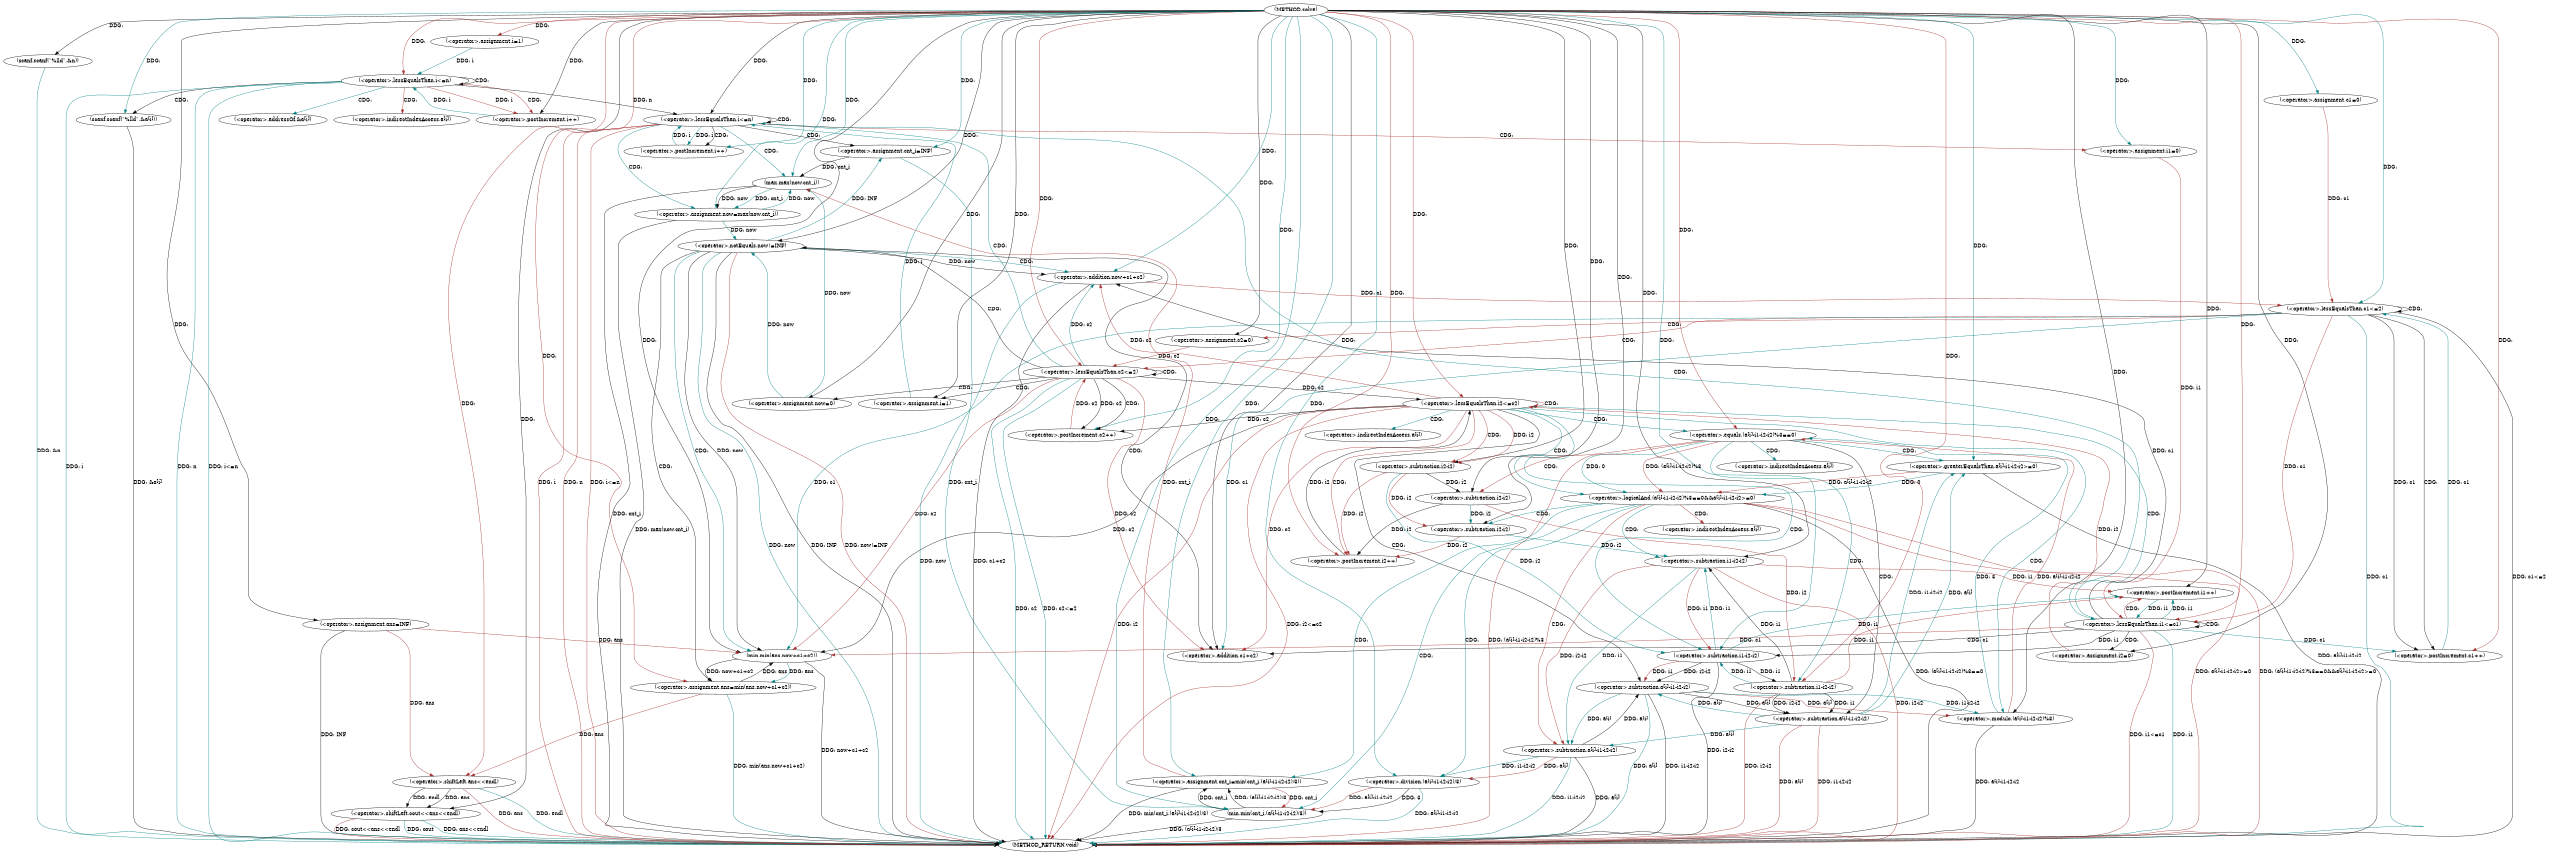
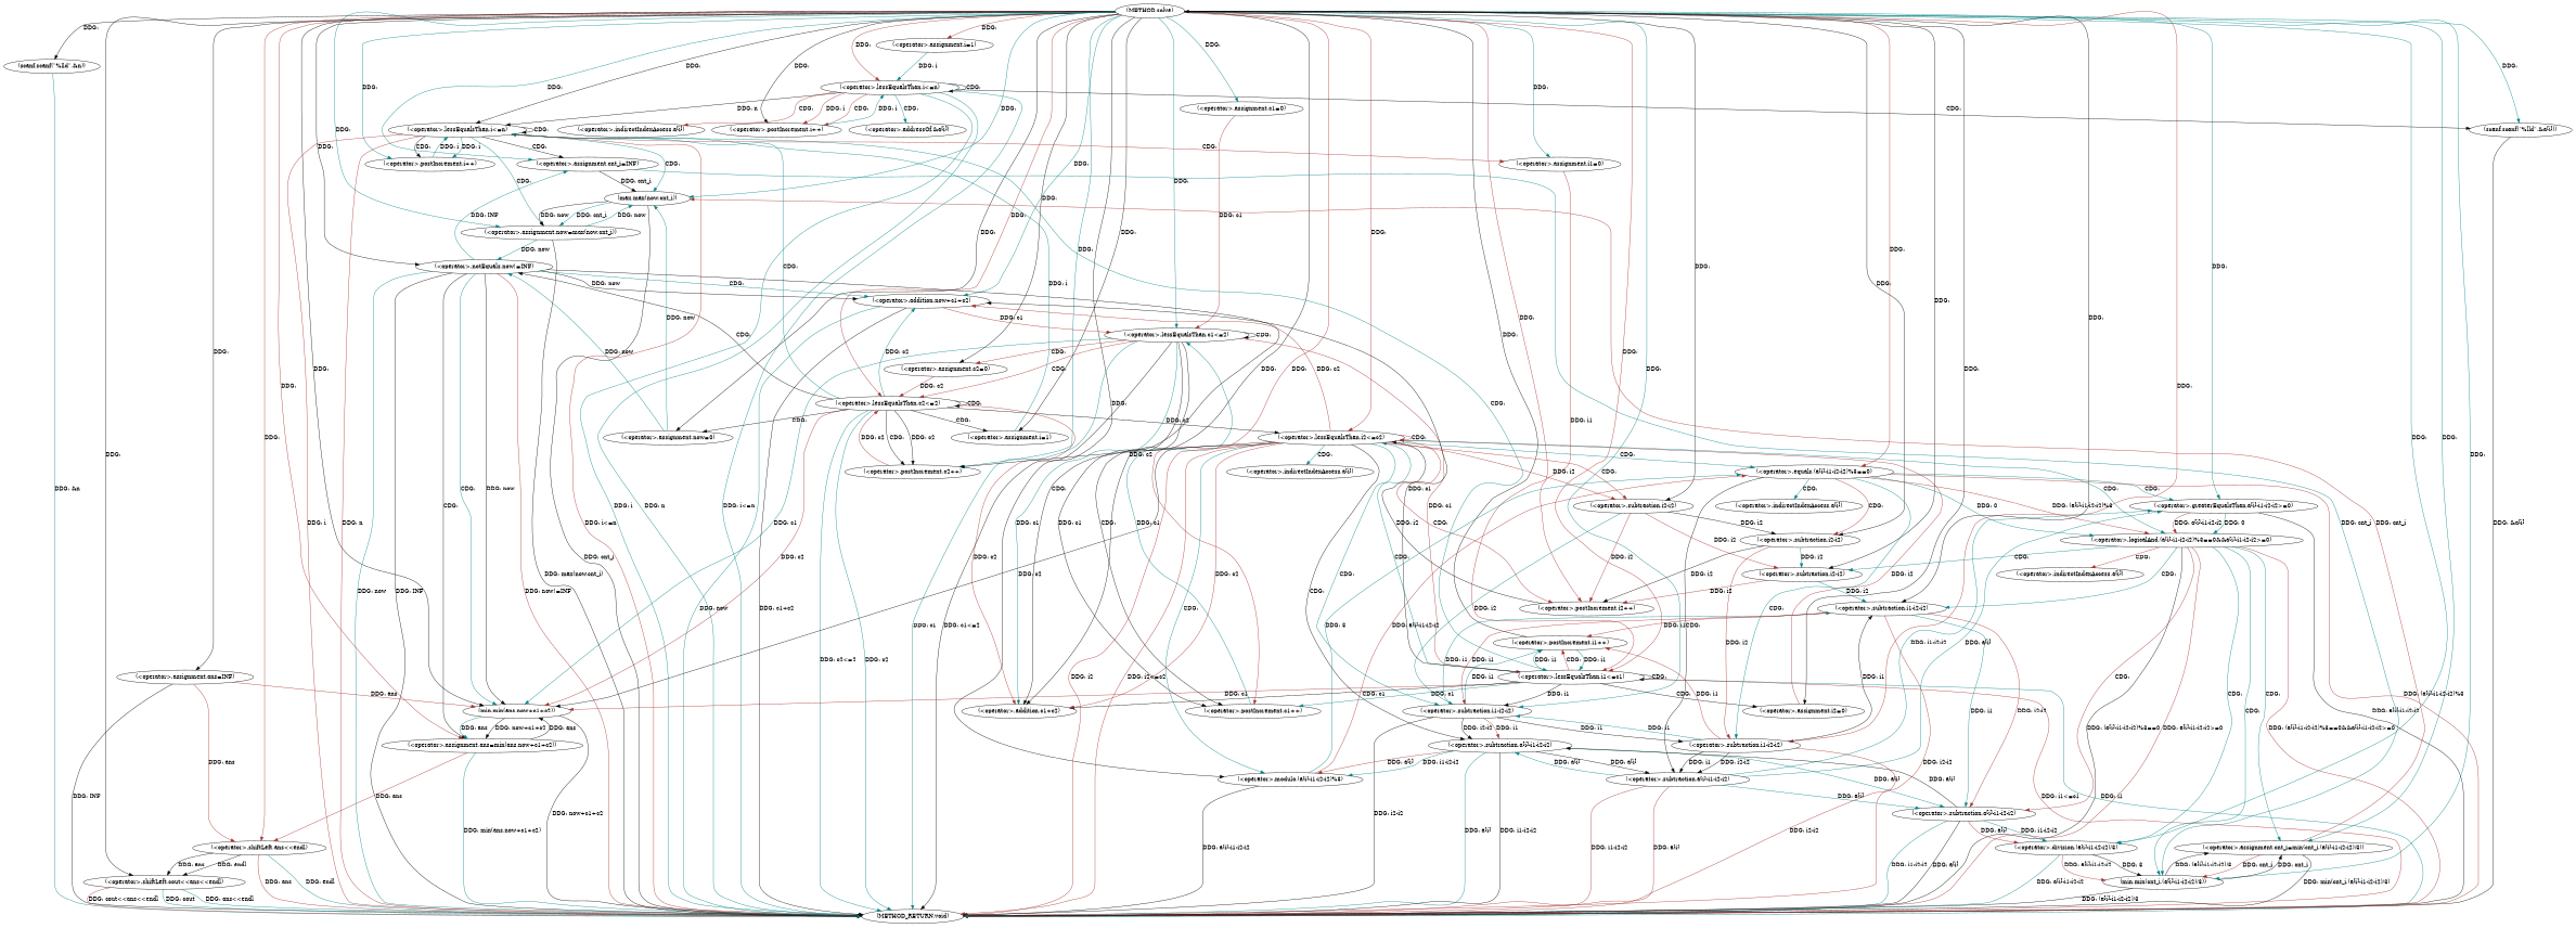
  digraph {
    edge [color=teal]
    n1 [label="(METHOD,solve)"]
    n2 [label="(scanf,scanf(\"%lld\",&n))"]
    n3 [label="(<operator>.assignment,ans=INF)"]
    n4 [label="(<operator>.shiftLeft,cout<<ans<<endl)"]
    n5 [label="(<operator>.assignment,i=1)"]
    n6 [label="(<operator>.lessEqualsThan,i<=n)"]
    n7 [label="(<operator>.postIncrement,i++)"]
    n8 [label="(scanf,scanf(\"%lld\",&a[i]))"]
    n9 [label="(<operator>.assignment,c1=0)"]
    n10 [label="(<operator>.lessEqualsThan,c1<=2)"]
    n11 [label="(<operator>.postIncrement,c1++)"]
    n12 [label="(<operator>.assignment,c2=0)"]
    n13 [label="(<operator>.lessEqualsThan,c2<=2)"]
    n14 [label="(<operator>.postIncrement,c2++)"]
    n15 [label="(<operator>.shiftLeft,ans<<endl)"]
    n16 [label="(<operator>.assignment,now=0)"]
    n17 [label="(<operator>.assignment,i=1)"]
    n18 [label="(<operator>.lessEqualsThan,i<=n)"]
    n19 [label="(<operator>.postIncrement,i++)"]
    n20 [label="(<operator>.notEquals,now!=INF)"]
    n21 [label="(<operator>.assignment,ans=min(ans,now+c1+c2))"]
    n22 [label="(<operator>.assignment,cnt_i=INF)"]
    n23 [label="(<operator>.assignment,now=max(now,cnt_i))"]
    n24 [label="(<operator>.assignment,i1=0)"]
    n25 [label="(<operator>.lessEqualsThan,i1<=c1)"]
    n26 [label="(<operator>.postIncrement,i1++)"]
    n27 [label="(min,min(ans,now+c1+c2))"]
    n28 [label="(<operator>.assignment,i2=0)"]
    n29 [label="(<operator>.lessEqualsThan,i2<=c2)"]
    n30 [label="(<operator>.postIncrement,i2++)"]
    n31 [label="(max,max(now,cnt_i))"]
    n32 [label="(<operator>.addition,now+c1+c2)"]
    n33 [label="(<operator>.addition,c1+c2)"]
    n34 [label="(<operator>.assignment,cnt_i=min(cnt_i,(a[i]-i1-i2-i2)/3))"]
    n35 [label="(<operator>.equals,(a[i]-i1-i2-i2)%3==0)"]
    n36 [label="(<operator>.greaterEqualsThan,a[i]-i1-i2-i2>=0)"]
    n37 [label="(min,min(cnt_i,(a[i]-i1-i2-i2)/3))"]
    n38 [label="(<operator>.modulo,(a[i]-i1-i2-i2)%3)"]
    n39 [label="(<operator>.division,(a[i]-i1-i2-i2)/3)"]
    n40 [label="(<operator>.subtraction,i1-i2-i2)"]
    n41 [label="(<operator>.subtraction,i1-i2-i2)"]
    n42 [label="(<operator>.subtraction,i2-i2)"]
    n43 [label="(<operator>.subtraction,i1-i2-i2)"]
    n44 [label="(<operator>.subtraction,i2-i2)"]
    n45 [label="(<operator>.subtraction,i2-i2)"]
    n46 [label="(METHOD_RETURN,void)"]
    n47 [label="(<operator>.addressOf,&a[i])"]
    n48 [label="(<operator>.indirectIndexAccess,a[i])"]
    n49 [label="(<operator>.logicalAnd,(a[i]-i1-i2-i2)%3==0&&a[i]-i1-i2-i2>=0)"]
    n50 [label="(<operator>.subtraction,a[i]-i1-i2-i2)"]
    n51 [label="(<operator>.indirectIndexAccess,a[i])"]
    n52 [label="(<operator>.subtraction,a[i]-i1-i2-i2)"]
    n53 [label="(<operator>.indirectIndexAccess,a[i])"]
    n54 [label="(<operator>.subtraction,a[i]-i1-i2-i2)"]
    n55 [label="(<operator>.indirectIndexAccess,a[i])"]
    n1 -> n2 [color=black label="DDG: "]
    n1 -> n3 [color=black label="DDG: "]
    n1 -> n4 [color=black label="DDG: "]
    n1 -> n5 [color=brown label="DDG: "]
    n1 -> n6 [color=brown label="DDG: "]
    n1 -> n7 [color=black label="DDG: "]
    n1 -> n8 [label="DDG: "]
    n1 -> n9 [label="DDG: "]
    n1 -> n10 [label="DDG: "]
    n1 -> n11 [color=brown label="DDG: "]
    n1 -> n12 [color=black label="DDG: "]
    n1 -> n13 [color=brown label="DDG: "]
    n1 -> n14 [label="DDG: "]
    n1 -> n15 [color=brown label="DDG: "]
    n1 -> n16 [color=black label="DDG: "]
    n1 -> n17 [color=black label="DDG: "]
    n1 -> n18 [color=black label="DDG: "]
    n1 -> n19 [label="DDG: "]
    n1 -> n20 [color=black label="DDG: "]
    n1 -> n21 [color=brown label="DDG: "]
    n1 -> n22 [label="DDG: "]
    n1 -> n23 [label="DDG: "]
    n1 -> n24 [label="DDG: "]
    n1 -> n25 [color=brown label="DDG: "]
-   n1 -> n26 [color=black label="DDG: "]
+   n26 -> n1 [color=black label="DDG: "]
    n1 -> n27 [color=black label="DDG: "]
    n1 -> n28 [color=black label="DDG: "]
    n1 -> n29 [color=brown label="DDG: "]
    n1 -> n30 [color=brown label="DDG: "]
    n1 -> n31 [label="DDG: "]
    n1 -> n32 [label="DDG: "]
    n1 -> n33 [color=black label="DDG: "]
    n1 -> n34 [label="DDG: "]
    n1 -> n35 [color=brown label="DDG: "]
    n1 -> n36 [label="DDG: "]
    n1 -> n37 [label="DDG: "]
    n1 -> n38 [color=black label="DDG: "]
    n1 -> n39 [label="DDG: "]
    n1 -> n40 [color=brown label="DDG: "]
    n1 -> n41 [label="DDG: "]
    n1 -> n42 [color=black label="DDG: "]
    n1 -> n43 [color=black label="DDG: "]
    n1 -> n44 [color=black label="DDG: "]
    n1 -> n45 [color=black label="DDG: "]
    n2 -> n46 [label="DDG: &n"]
    n3 -> n15 [color=brown label="DDG: ans"]
    n3 -> n27 [color=brown label="DDG: ans"]
    n3 -> n46 [color=black label="DDG: INF"]
    n4 -> n46 [label="DDG: ans<<endl"]
    n4 -> n46 [color=brown label="DDG: cout<<ans<<endl"]
    n4 -> n46 [label="DDG: cout"]
    n5 -> n6 [label="DDG: i"]
    n6 -> n6 [color=black label="CDG: "]
    n6 -> n7 [color=brown label="DDG: i"]
    n6 -> n7 [color=brown label="CDG: "]
    n6 -> n8 [color=black label="CDG: "]
    n6 -> n18 [color=black label="DDG: n"]
    n6 -> n46 [label="DDG: i"]
    n6 -> n46 [label="DDG: n"]
    n6 -> n46 [label="DDG: i<=n"]
    n6 -> n47 [label="CDG: "]
    n6 -> n48 [color=brown label="CDG: "]
    n7 -> n6 [label="DDG: i"]
    n8 -> n46 [color=black label="DDG: &a[i]"]
    n9 -> n10 [color=brown label="DDG: c1"]
    n10 -> n10 [color=black label="CDG: "]
    n10 -> n11 [color=black label="DDG: c1"]
    n10 -> n11 [color=black label="CDG: "]
    n10 -> n12 [color=brown label="CDG: "]
    n10 -> n13 [color=brown label="CDG: "]
    n10 -> n25 [color=brown label="DDG: c1"]
    n10 -> n27 [label="DDG: c1"]
    n10 -> n33 [label="DDG: c1"]
    n10 -> n46 [label="DDG: c1"]
    n10 -> n46 [color=black label="DDG: c1<=2"]
    n11 -> n10 [label="DDG: c1"]
    n12 -> n13 [color=brown label="DDG: c2"]
    n13 -> n13 [color=black label="CDG: "]
    n13 -> n14 [color=black label="DDG: c2"]
    n13 -> n14 [color=black label="CDG: "]
    n13 -> n16 [color=black label="CDG: "]
    n13 -> n17 [color=black label="CDG: "]
    n13 -> n18 [label="CDG: "]
    n13 -> n20 [color=black label="CDG: "]
    n13 -> n27 [color=brown label="DDG: c2"]
    n13 -> n29 [color=black label="DDG: c2"]
    n13 -> n32 [label="DDG: c2"]
    n13 -> n33 [color=brown label="DDG: c2"]
    n13 -> n46 [label="DDG: c2"]
    n13 -> n46 [label="DDG: c2<=2"]
    n14 -> n13 [color=brown label="DDG: c2"]
    n15 -> n4 [color=black label="DDG: endl"]
    n15 -> n4 [color=black label="DDG: ans"]
    n15 -> n46 [color=brown label="DDG: ans"]
    n15 -> n46 [label="DDG: endl"]
    n16 -> n20 [label="DDG: now"]
    n16 -> n31 [label="DDG: now"]
    n17 -> n18 [label="DDG: i"]
    n18 -> n18 [color=black label="CDG: "]
    n18 -> n19 [label="DDG: i"]
    n18 -> n19 [color=black label="CDG: "]
    n18 -> n22 [color=black label="CDG: "]
    n18 -> n23 [label="CDG: "]
    n18 -> n24 [color=brown label="CDG: "]
    n18 -> n25 [label="CDG: "]
    n18 -> n31 [label="CDG: "]
    n18 -> n46 [color=brown label="DDG: i"]
    n18 -> n46 [color=brown label="DDG: n"]
    n18 -> n46 [color=brown label="DDG: i<=n"]
    n19 -> n18 [label="DDG: i"]
    n20 -> n21 [color=black label="CDG: "]
    n20 -> n22 [label="DDG: INF"]
    n20 -> n27 [color=black label="DDG: now"]
    n20 -> n27 [label="CDG: "]
    n20 -> n32 [color=black label="DDG: now"]
    n20 -> n32 [label="CDG: "]
    n20 -> n33 [color=black label="CDG: "]
    n20 -> n46 [label="DDG: now"]
    n20 -> n46 [color=black label="DDG: INF"]
    n20 -> n46 [color=brown label="DDG: now!=INF"]
    n21 -> n15 [color=brown label="DDG: ans"]
    n21 -> n27 [color=black label="DDG: ans"]
    n21 -> n46 [label="DDG: min(ans,now+c1+c2)"]
    n22 -> n31 [color=black label="DDG: cnt_i"]
    n22 -> n37 [label="DDG: cnt_i"]
    n23 -> n20 [label="DDG: now"]
    n23 -> n31 [label="DDG: now"]
    n23 -> n46 [color=black label="DDG: max(now,cnt_i)"]
    n24 -> n25 [color=brown label="DDG: i1"]
    n25 -> n11 [label="DDG: c1"]
    n25 -> n25 [color=black label="CDG: "]
    n25 -> n26 [label="DDG: i1"]
    n25 -> n26 [color=brown label="CDG: "]
    n25 -> n27 [color=brown label="DDG: c1"]
    n25 -> n28 [color=black label="CDG: "]
    n25 -> n29 [label="CDG: "]
    n25 -> n32 [color=black label="DDG: c1"]
    n25 -> n33 [color=black label="CDG: c1"]
    n25 -> n41 [color=black label="DDG: i1"]
    n25 -> n46 [label="DDG: i1"]
    n25 -> n46 [color=brown label="DDG: i1<=c1"]
    n26 -> n25 [label="DDG: i1"]
    n27 -> n21 [label="DDG: ans"]
    n27 -> n21 [color=black label="DDG: now+c1+c2"]
    n27 -> n46 [color=black label="DDG: now+c1+c2"]
    n28 -> n29 [color=brown label="DDG: i2"]
    n29 -> n14 [color=black label="DDG: c2"]
    n29 -> n27 [color=black label="DDG: c2"]
    n29 -> n29 [color=brown label="CDG: "]
    n29 -> n30 [color=brown label="CDG: "]
    n29 -> n32 [color=brown label="DDG: c2"]
    n29 -> n33 [color=brown label="DDG: c2"]
    n29 -> n35 [label="CDG: "]
    n29 -> n38 [label="CDG: "]
    n29 -> n41 [label="CDG: "]
    n29 -> n44 [color=brown label="DDG: i2"]
    n29 -> n44 [color=brown label="CDG: "]
    n29 -> n46 [color=brown label="DDG: i2"]
    n29 -> n46 [color=brown label="DDG: i2<=c2"]
    n29 -> n49 [label="CDG: "]
    n29 -> n50 [color=black label="CDG: "]
    n29 -> n51 [label="CDG: "]
    n30 -> n29 [color=black label="DDG: i2"]
    n31 -> n23 [color=black label="DDG: now"]
    n31 -> n23 [label="DDG: cnt_i"]
    n31 -> n46 [color=black label="DDG: cnt_i"]
    n32 -> n10 [color=brown label="DDG: c1"]
    n32 -> n46 [label="DDG: now"]
    n32 -> n46 [color=black label="DDG: c1+c2"]
    n34 -> n31 [color=brown label="DDG: cnt_i"]
    n34 -> n37 [color=brown label="DDG: cnt_i"]
    n34 -> n46 [color=black label="DDG: min(cnt_i,(a[i]-i1-i2-i2)/3)"]
    n35 -> n36 [label="CDG: "]
    n35 -> n40 [label="CDG: "]
    n35 -> n42 [color=brown label="CDG: "]
    n35 -> n46 [color=brown label="DDG: (a[i]-i1-i2-i2)%3"]
    n35 -> n49 [label="DDG: 0"]
    n35 -> n49 [color=brown label="DDG: (a[i]-i1-i2-i2)%3"]
    n35 -> n52 [color=black label="CDG: "]
    n35 -> n53 [label="CDG: "]
    n36 -> n46 [color=black label="DDG: a[i]-i1-i2-i2"]
    n36 -> n49 [color=brown label="DDG: a[i]-i1-i2-i2"]
    n36 -> n49 [label="DDG: 0"]
    n37 -> n34 [color=black label="DDG: cnt_i"]
    n37 -> n34 [color=black label="DDG: (a[i]-i1-i2-i2)/3"]
    n37 -> n46 [color=black label="DDG: (a[i]-i1-i2-i2)/3"]
    n38 -> n35 [label="DDG: 3"]
    n38 -> n35 [color=brown label="DDG: a[i]-i1-i2-i2"]
    n38 -> n46 [color=black label="DDG: a[i]-i1-i2-i2"]
    n39 -> n37 [color=black label="DDG: 3"]
    n39 -> n37 [color=brown label="DDG: a[i]-i1-i2-i2"]
    n39 -> n46 [label="DDG: a[i]-i1-i2-i2"]
    n40 -> n26 [color=brown label="DDG: i1"]
    n40 -> n41 [label="DDG: i1"]
    n40 -> n43 [color=black label="DDG: i1"]
    n40 -> n46 [color=brown label="DDG: i2-i2"]
    n40 -> n52 [color=black label="DDG: i2-i2"]
    n40 -> n52 [color=black label="DDG: i1"]
    n41 -> n26 [label="DDG: i1"]
    n41 -> n40 [color=black label="DDG: i1"]
    n41 -> n43 [label="DDG: i1"]
    n41 -> n46 [color=black label="DDG: i2-i2"]
    n41 -> n50 [color=black label="DDG: i2-i2"]
    n41 -> n50 [color=brown label="DDG: i1"]
    n42 -> n30 [color=black label="DDG: i2"]
    n42 -> n40 [color=brown label="DDG: i2"]
    n42 -> n45 [label="DDG: i2"]
    n43 -> n26 [color=brown label="DDG: i1"]
    n43 -> n41 [color=brown label="DDG: i1"]
    n43 -> n46 [color=brown label="DDG: i2-i2"]
    n43 -> n54 [color=brown label="DDG: i2-i2"]
    n43 -> n54 [label="DDG: i1"]
    n44 -> n30 [color=brown label="DDG: i2"]
    n44 -> n41 [label="DDG: i2"]
    n44 -> n42 [color=black label="DDG: i2"]
    n44 -> n45 [color=brown label="DDG: i2"]
    n45 -> n30 [color=brown label="DDG: i2"]
    n45 -> n43 [label="DDG: i2"]
    n49 -> n34 [label="CDG: "]
    n49 -> n37 [label="CDG: "]
    n49 -> n39 [label="CDG: "]
    n49 -> n43 [label="CDG: "]
    n49 -> n45 [label="CDG: "]
    n49 -> n46 [color=black label="DDG: (a[i]-i1-i2-i2)%3==0"]
    n49 -> n46 [color=brown label="DDG: a[i]-i1-i2-i2>=0"]
    n49 -> n46 [color=brown label="DDG: (a[i]-i1-i2-i2)%3==0&&a[i]-i1-i2-i2>=0"]
    n49 -> n54 [color=brown label="CDG: "]
    n49 -> n55 [color=brown label="CDG: "]
    n50 -> n38 [color=brown label="DDG: a[i]"]
    n50 -> n38 [label="DDG: i1-i2-i2"]
    n50 -> n46 [label="DDG: a[i]"]
    n50 -> n46 [color=black label="DDG: i1-i2-i2"]
    n50 -> n52 [color=black label="DDG: a[i]"]
    n50 -> n54 [label="DDG: a[i]"]
    n52 -> n36 [label="DDG: i1-i2-i2"]
    n52 -> n36 [label="DDG: a[i]"]
    n52 -> n46 [color=brown label="DDG: a[i]"]
    n52 -> n46 [color=brown label="DDG: i1-i2-i2"]
    n52 -> n50 [label="DDG: a[i]"]
    n52 -> n54 [label="DDG: a[i]"]
    n54 -> n39 [label="DDG: i1-i2-i2"]
    n54 -> n39 [color=brown label="DDG: a[i]"]
    n54 -> n46 [color=black label="DDG: a[i]"]
    n54 -> n46 [label="DDG: i1-i2-i2"]
    n54 -> n50 [color=black label="DDG: a[i]"]
  }
